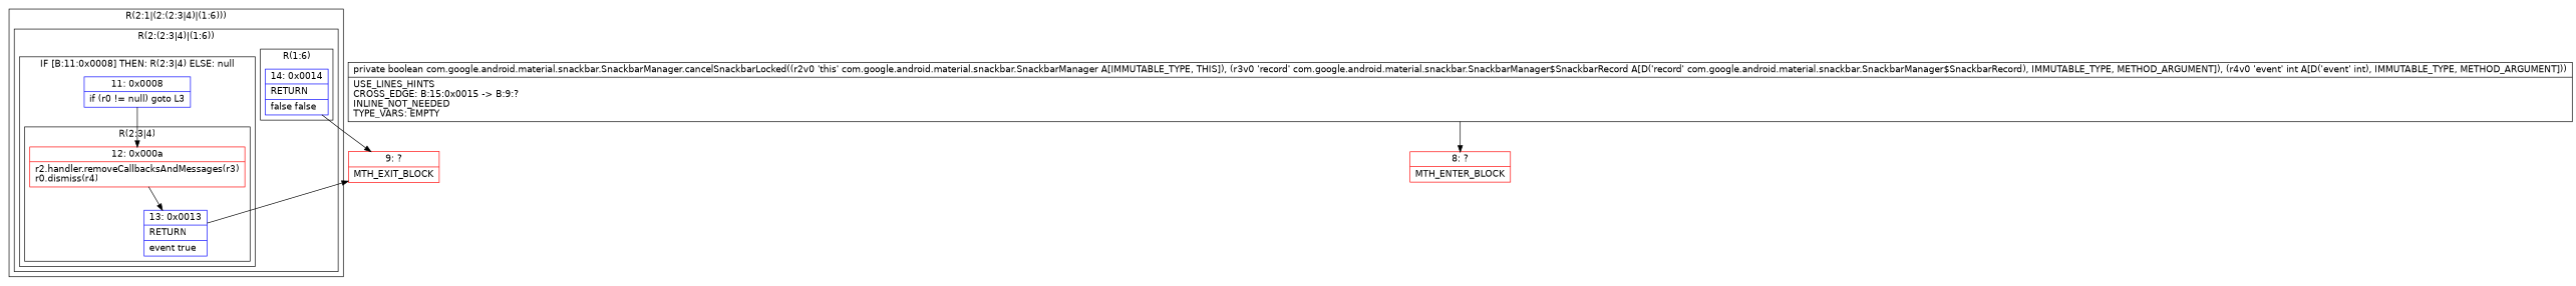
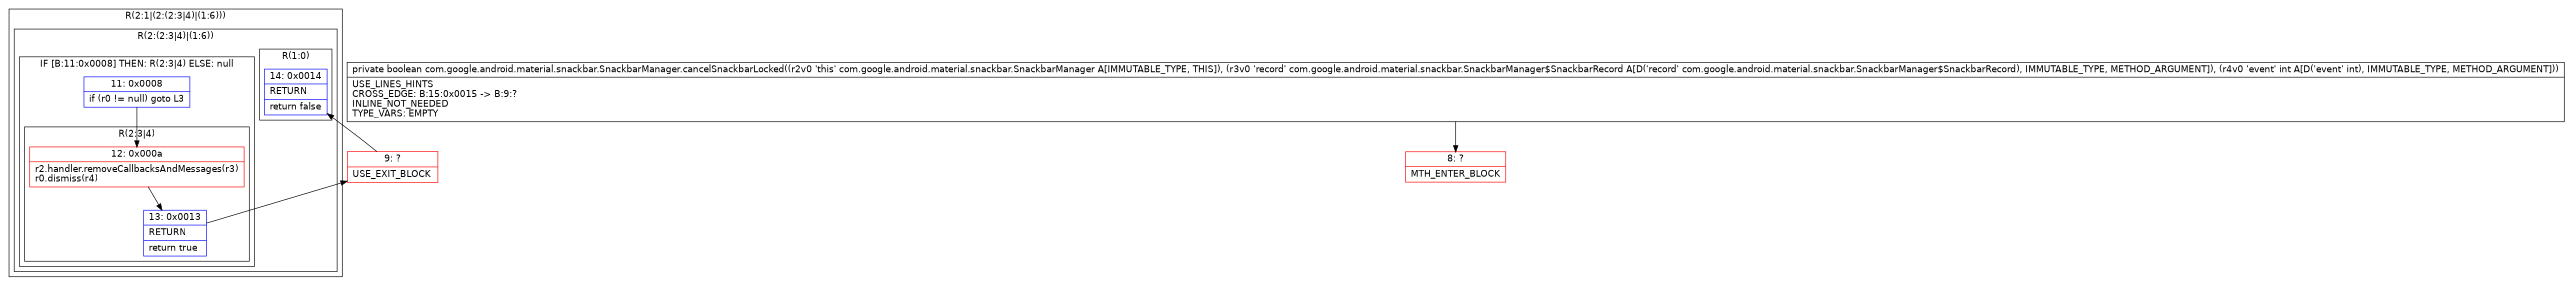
  digraph {
    fontname="DejaVu Sans"
    node [color=red fontname="DejaVu Sans" shape=record]
    edge [fontname="DejaVu Sans"]
    n1 [label="{12\:\ 0x000a|r2.handler.removeCallbacksAndMessages(r3)\lr0.dismiss(r4)\l}"]
-   n2 [color=blue label="{13\:\ 0x0013|RETURN\l|event true\l}"]
+   n2 [color=blue label="{13\:\ 0x0013|RETURN\l|return true\l}"]
    n3 [color=blue label="{11\:\ 0x0008|if (r0 != null) goto L3\l}"]
-   n4 [color=blue label="{14\:\ 0x0014|RETURN\l|false false\l}"]
-   n5 [label="{9\:\ ?|MTH_EXIT_BLOCK\l}"]
+   n4 [color=blue label="{14\:\ 0x0014|RETURN\l|return false\l}"]
+   n5 [label="{9\:\ ?|USE_EXIT_BLOCK\l}"]
    n6 [label="{8\:\ ?|MTH_ENTER_BLOCK\l}"]
    n7 [label="{private boolean com.google.android.material.snackbar.SnackbarManager.cancelSnackbarLocked((r2v0 'this' com.google.android.material.snackbar.SnackbarManager A[IMMUTABLE_TYPE, THIS]), (r3v0 'record' com.google.android.material.snackbar.SnackbarManager$SnackbarRecord A[D('record' com.google.android.material.snackbar.SnackbarManager$SnackbarRecord), IMMUTABLE_TYPE, METHOD_ARGUMENT]), (r4v0 'event' int A[D('event' int), IMMUTABLE_TYPE, METHOD_ARGUMENT]))  | USE_LINES_HINTS\lCROSS_EDGE: B:15:0x0015 \-\> B:9:?\lINLINE_NOT_NEEDED\lTYPE_VARS: EMPTY\l}" color=""]
    subgraph cluster_1 {
      label="R(2:1|(2:(2:3|4)|(1:6)))"
      subgraph cluster_2 {
        label="R(2:(2:3|4)|(1:6))"
        subgraph cluster_3 {
          label="IF [B:11:0x0008] THEN: R(2:3|4) ELSE: null"
          n3
          subgraph cluster_4 {
            label="R(2:3|4)"
            n1
            n2
          }
        }
        subgraph cluster_5 {
-         label="R(1:6)"
+         label="R(1:0)"
          n4
        }
      }
    }
    n1 -> n2
    n2 -> n5
    n3 -> n1
-   n4 -> n5
+   n5 -> n4
    n7 -> n6
  }
